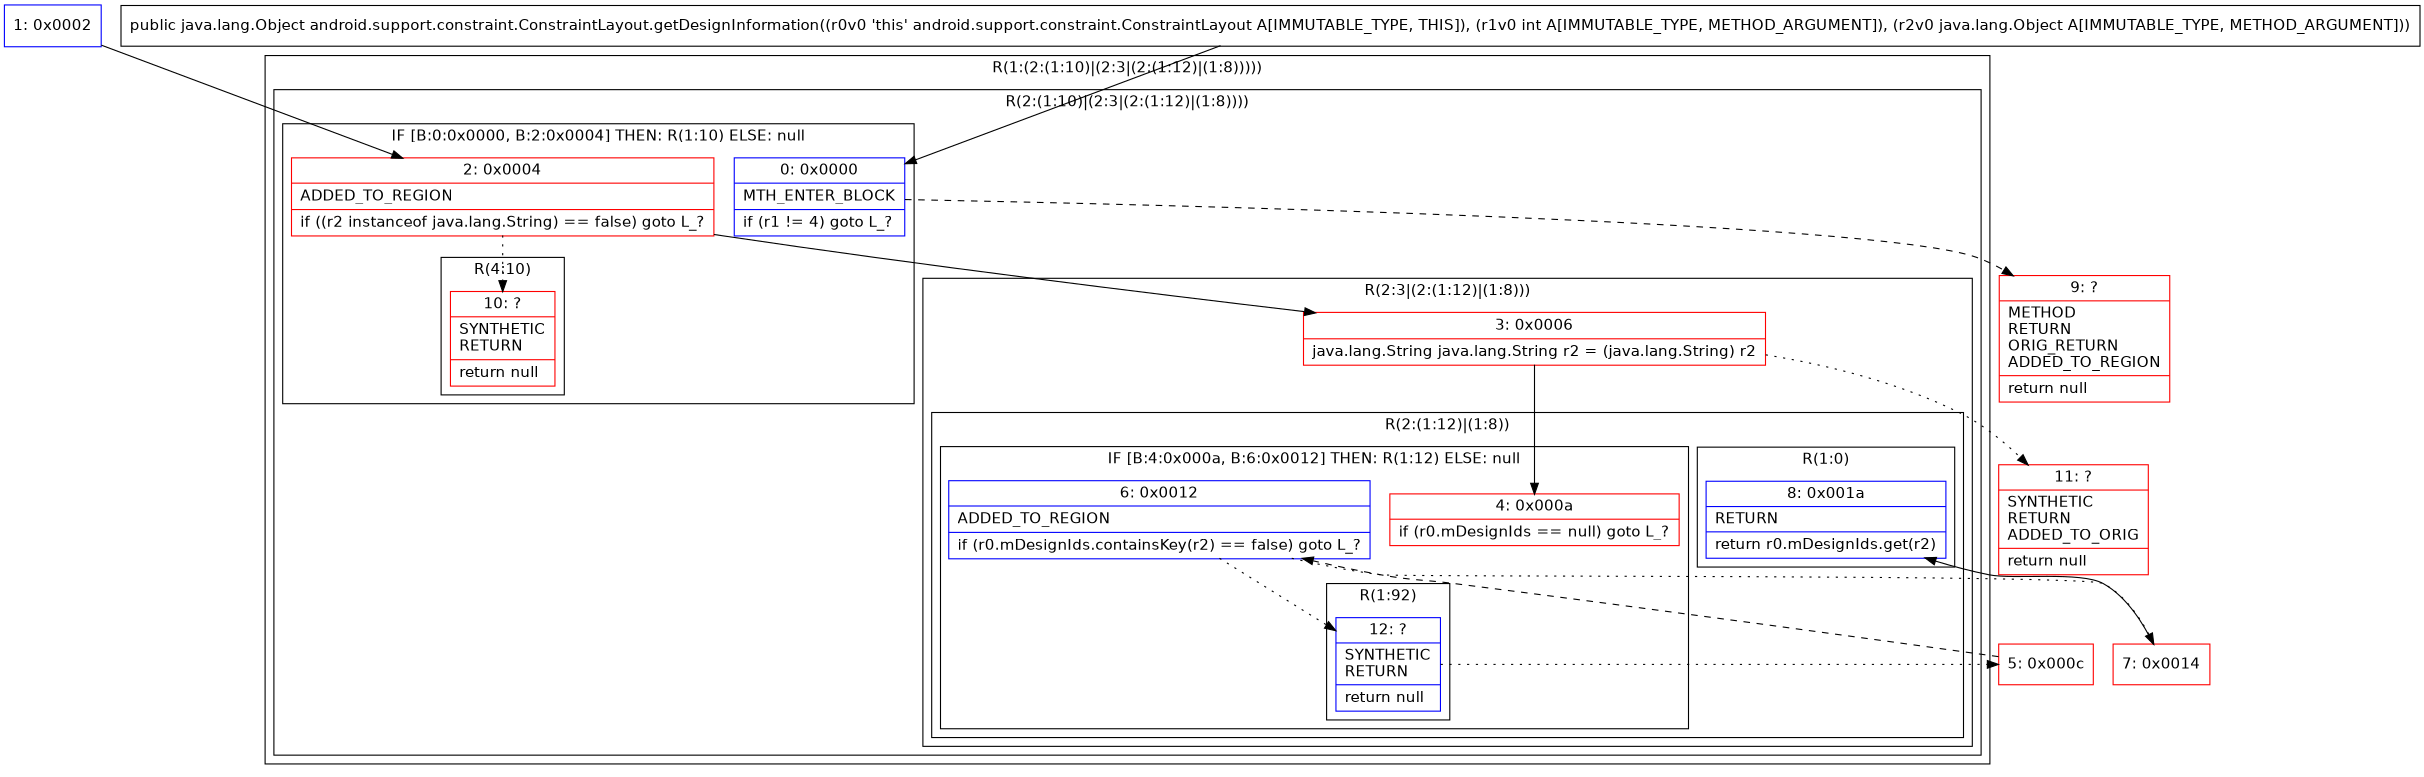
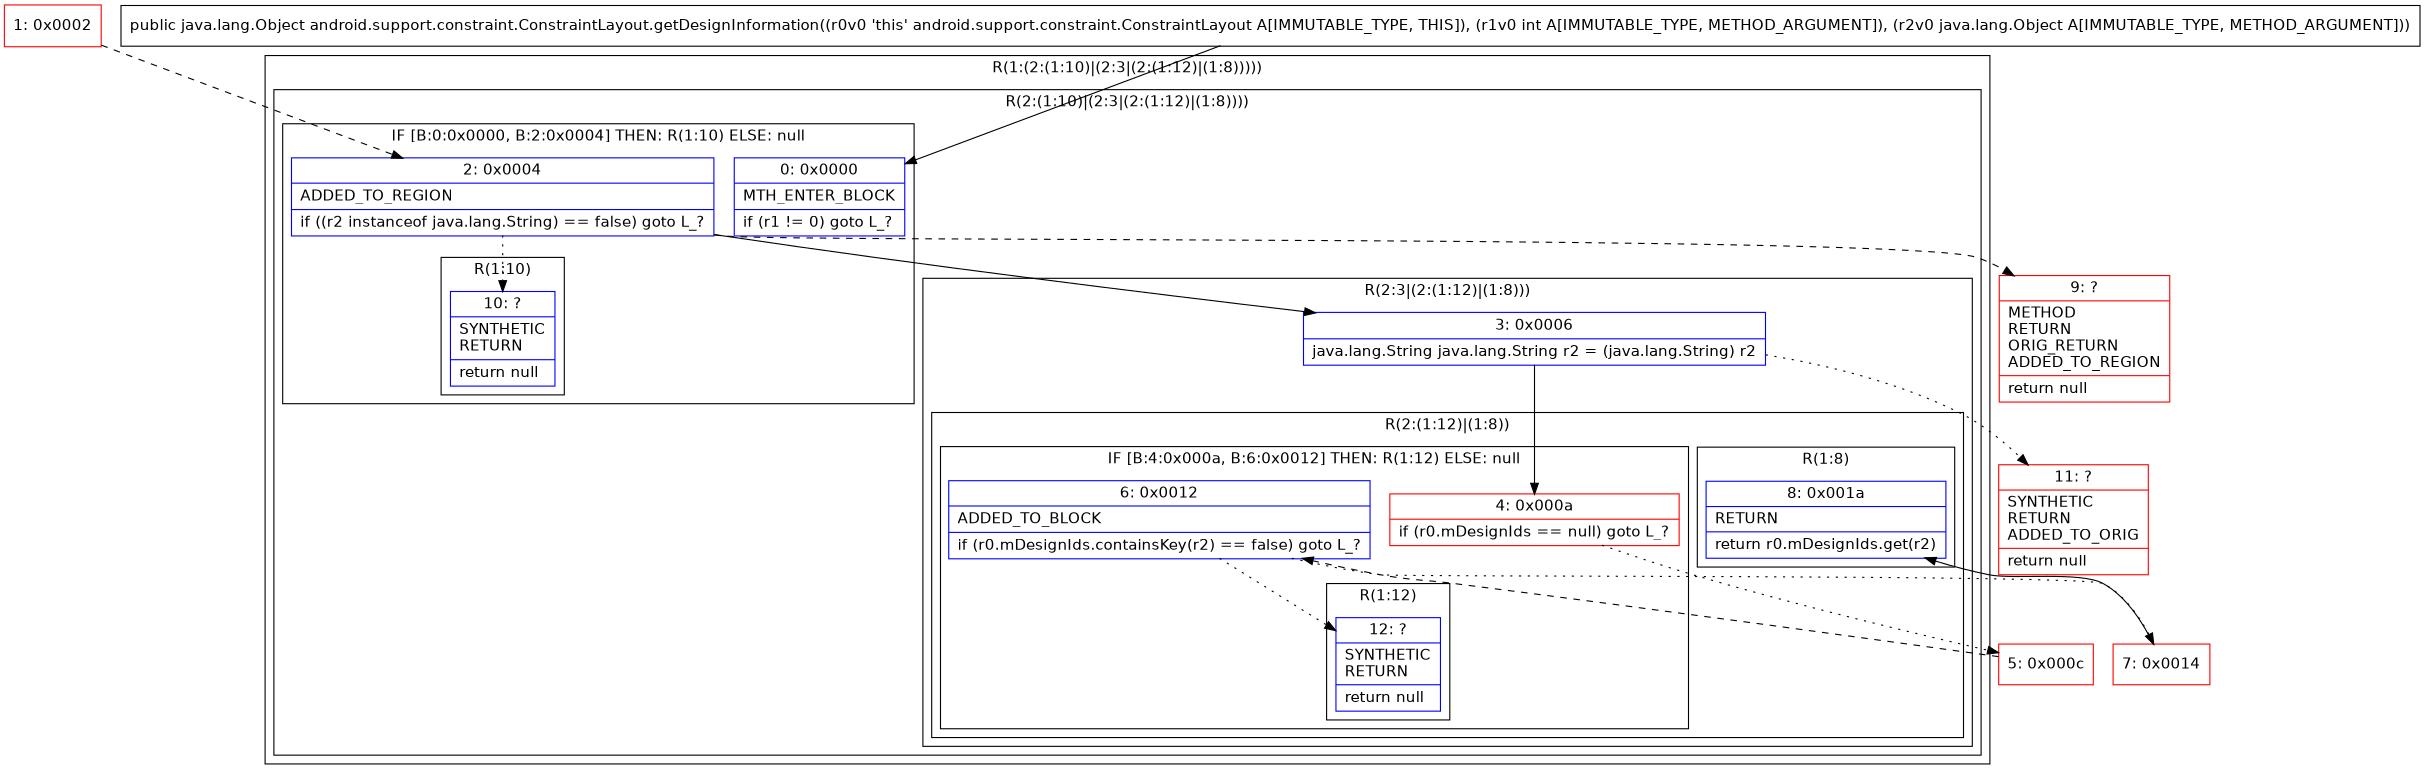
  digraph {
    fontname="DejaVu Sans"
    node [color=blue fontname="DejaVu Sans" shape=record]
    edge [fontname="DejaVu Sans" style=dotted]
-   n1 [color=red label="{10\:\ ?|SYNTHETIC\lRETURN\l|return null\l}"]
-   n2 [label="{0\:\ 0x0000|MTH_ENTER_BLOCK\l|if (r1 != 4) goto L_?\l}"]
-   n3 [color=red label="{2\:\ 0x0004|ADDED_TO_REGION\l|if ((r2 instanceof java.lang.String) == false) goto L_?\l}"]
+   n1 [label="{10\:\ ?|SYNTHETIC\lRETURN\l|return null\l}"]
+   n2 [label="{0\:\ 0x0000|MTH_ENTER_BLOCK\l|if (r1 != 0) goto L_?\l}"]
+   n3 [label="{2\:\ 0x0004|ADDED_TO_REGION\l|if ((r2 instanceof java.lang.String) == false) goto L_?\l}"]
    n4 [label="{12\:\ ?|SYNTHETIC\lRETURN\l|return null\l}"]
    n5 [color=red label="{4\:\ 0x000a|if (r0.mDesignIds == null) goto L_?\l}"]
-   n6 [label="{6\:\ 0x0012|ADDED_TO_REGION\l|if (r0.mDesignIds.containsKey(r2) == false) goto L_?\l}"]
+   n6 [label="{6\:\ 0x0012|ADDED_TO_BLOCK\l|if (r0.mDesignIds.containsKey(r2) == false) goto L_?\l}"]
    n7 [label="{8\:\ 0x001a|RETURN\l|return r0.mDesignIds.get(r2)\l}"]
-   n8 [color=red label="{3\:\ 0x0006|java.lang.String java.lang.String r2 = (java.lang.String) r2\l}"]
+   n8 [label="{3\:\ 0x0006|java.lang.String java.lang.String r2 = (java.lang.String) r2\l}"]
    n9 [color=red label="{9\:\ ?|METHOD\lRETURN\lORIG_RETURN\lADDED_TO_REGION\l|return null\l}"]
    n10 [color=red label="{5\:\ 0x000c}"]
    n11 [color=red label="{7\:\ 0x0014}"]
    n12 [color=red label="{11\:\ ?|SYNTHETIC\lRETURN\lADDED_TO_ORIG\l|return null\l}"]
-   n13 [label="{1\:\ 0x0002}"]
+   n13 [color=red label="{1\:\ 0x0002}"]
    n14 [label="{public java.lang.Object android.support.constraint.ConstraintLayout.getDesignInformation((r0v0 'this' android.support.constraint.ConstraintLayout A[IMMUTABLE_TYPE, THIS]), (r1v0 int A[IMMUTABLE_TYPE, METHOD_ARGUMENT]), (r2v0 java.lang.Object A[IMMUTABLE_TYPE, METHOD_ARGUMENT])) }" color=""]
    subgraph cluster_1 {
      label="R(1:(2:(1:10)|(2:3|(2:(1:12)|(1:8)))))"
      subgraph cluster_2 {
        label="R(2:(1:10)|(2:3|(2:(1:12)|(1:8))))"
        subgraph cluster_3 {
          label="IF [B:0:0x0000, B:2:0x0004] THEN: R(1:10) ELSE: null"
          n2
          n3
          subgraph cluster_4 {
-           label="R(4:10)"
+           label="R(1:10)"
            n1
          }
        }
        subgraph cluster_5 {
          label="R(2:3|(2:(1:12)|(1:8)))"
          n8
          subgraph cluster_6 {
            label="R(2:(1:12)|(1:8))"
            subgraph cluster_7 {
              label="IF [B:4:0x000a, B:6:0x0012] THEN: R(1:12) ELSE: null"
              n5
              n6
              subgraph cluster_8 {
-               label="R(1:92)"
+               label="R(1:12)"
                n4
              }
            }
            subgraph cluster_9 {
-             label="R(1:0)"
+             label="R(1:8)"
              n7
            }
          }
        }
      }
    }
-   n2 -> n9 [style=dashed]
+   n3 -> n9 [style=dashed]
    n3 -> n1
    n3 -> n8 [style=solid]
-   n4 -> n10
+   n5 -> n10
    n6 -> n4
    n6 -> n11
    n8 -> n5 [style=solid]
    n8 -> n12
    n10 -> n6 [style=dashed]
    n11 -> n7 [style=solid]
-   n13 -> n3 [style=solid]
+   n13 -> n3 [style=dashed]
    n14 -> n2 [style=solid]
  }
